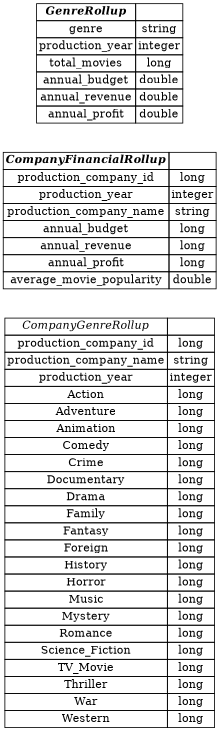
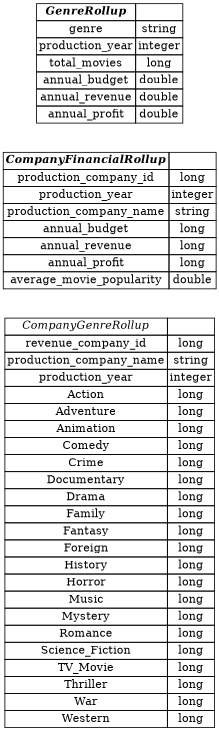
  digraph {
    nodesep=0.5
    rankdir=LR
    ranksep=2
    node [shape=plain]
-   n1 [label=<     <table border="0" cellborder="1" cellspacing="0">       <tr><td><i>CompanyGenreRollup</i></td><td></td></tr>       <tr><td>production_company_id</td><td>long</td></tr>       <tr><td>production_company_name</td><td>string</td></tr>       <tr><td>production_year</td><td>integer</td></tr>       <tr><td>Action</td><td>long</td></tr>       <tr><td>Adventure</td><td>long</td></tr>       <tr><td>Animation</td><td>long</td></tr>       <tr><td>Comedy</td><td>long</td></tr>       <tr><td>Crime</td><td>long</td></tr>       <tr><td>Documentary</td><td>long</td></tr>       <tr><td>Drama</td><td>long</td></tr>       <tr><td>Family</td><td>long</td></tr>       <tr><td>Fantasy</td><td>long</td></tr>       <tr><td>Foreign</td><td>long</td></tr>       <tr><td>History</td><td>long</td></tr>       <tr><td>Horror</td><td>long</td></tr>       <tr><td>Music</td><td>long</td></tr>       <tr><td>Mystery</td><td>long</td></tr>       <tr><td>Romance</td><td>long</td></tr>       <tr><td>Science_Fiction</td><td>long</td></tr>       <tr><td>TV_Movie</td><td>long</td></tr>       <tr><td>Thriller</td><td>long</td></tr>       <tr><td>War</td><td>long</td></tr>       <tr><td>Western</td><td>long</td></tr>     </table>>]
+   n1 [label=<     <table border="0" cellborder="1" cellspacing="0">       <tr><td><i>CompanyGenreRollup</i></td><td></td></tr>       <tr><td>revenue_company_id</td><td>long</td></tr>       <tr><td>production_company_name</td><td>string</td></tr>       <tr><td>production_year</td><td>integer</td></tr>       <tr><td>Action</td><td>long</td></tr>       <tr><td>Adventure</td><td>long</td></tr>       <tr><td>Animation</td><td>long</td></tr>       <tr><td>Comedy</td><td>long</td></tr>       <tr><td>Crime</td><td>long</td></tr>       <tr><td>Documentary</td><td>long</td></tr>       <tr><td>Drama</td><td>long</td></tr>       <tr><td>Family</td><td>long</td></tr>       <tr><td>Fantasy</td><td>long</td></tr>       <tr><td>Foreign</td><td>long</td></tr>       <tr><td>History</td><td>long</td></tr>       <tr><td>Horror</td><td>long</td></tr>       <tr><td>Music</td><td>long</td></tr>       <tr><td>Mystery</td><td>long</td></tr>       <tr><td>Romance</td><td>long</td></tr>       <tr><td>Science_Fiction</td><td>long</td></tr>       <tr><td>TV_Movie</td><td>long</td></tr>       <tr><td>Thriller</td><td>long</td></tr>       <tr><td>War</td><td>long</td></tr>       <tr><td>Western</td><td>long</td></tr>     </table>>]
    n2 [label=<         <table border="0" cellborder="1" cellspacing="0">           <tr><td><i><b>CompanyFinancialRollup</b></i></td><td></td></tr>            <tr><td>production_company_id</td><td>long</td></tr>            <tr><td>production_year</td><td>integer</td></tr>            <tr><td>production_company_name</td><td>string</td></tr>            <tr><td>annual_budget</td><td>long</td></tr>            <tr><td>annual_revenue</td><td>long</td></tr>            <tr><td>annual_profit</td><td>long</td></tr>            <tr><td>average_movie_popularity</td><td>double</td></tr>         </table>>]
    n3 [label=<         <table border="0" cellborder="1" cellspacing="0">           <tr><td><i><b>GenreRollup</b></i></td><td></td></tr>            <tr><td>genre</td><td>string</td></tr>             <tr><td>production_year</td><td>integer</td></tr>             <tr><td>total_movies</td><td>long</td></tr>             <tr><td>annual_budget</td><td>double</td></tr>             <tr><td>annual_revenue</td><td>double</td></tr>             <tr><td>annual_profit</td><td>double</td></tr>         </table>>]
  }
